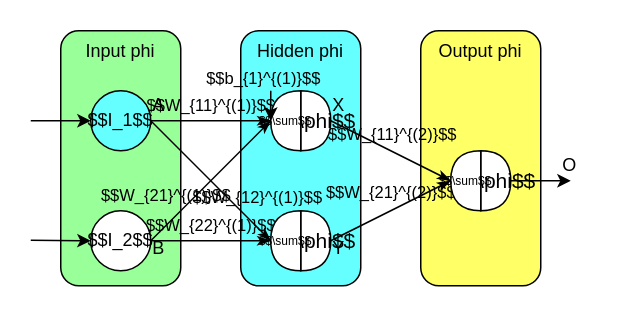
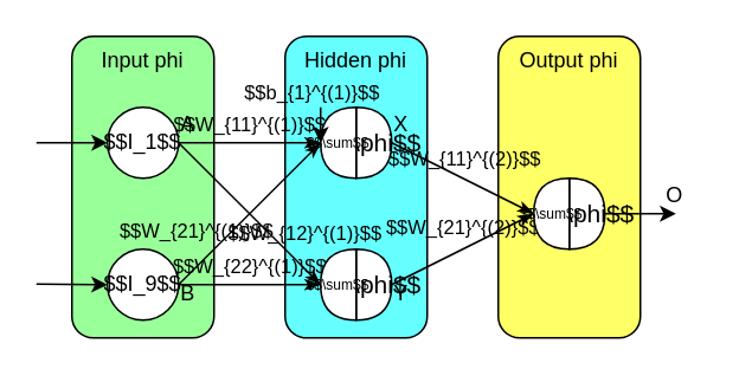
  <mxCell id="0" />
  <mxCell id="1" parent="0" />
  <mxCell id="2" value="Output phi" style="rounded=1;whiteSpace=wrap;html=1;labelBackgroundColor=none;fillColor=#FFFF66;verticalAlign=top;" parent="1" vertex="1"><mxGeometry x="280" y="20" width="80" height="170" as="geometry" /></mxCell>
  <mxCell id="3" value="Hidden phi" style="rounded=1;whiteSpace=wrap;html=1;labelBackgroundColor=none;fillColor=#66FFFF;verticalAlign=top;" parent="1" vertex="1"><mxGeometry x="160" y="20" width="80" height="170" as="geometry" /></mxCell>
  <mxCell id="4" value="Input phi" style="rounded=1;whiteSpace=wrap;html=1;labelBackgroundColor=none;fillColor=#99FF99;verticalAlign=top;" parent="1" vertex="1"><mxGeometry x="40" y="20" width="80" height="170" as="geometry" /></mxCell>
  <mxCell id="5" value="" style="rounded=0;orthogonalLoop=1;jettySize=auto;html=1;endArrow=classicThin;endFill=1;entryX=1;entryY=0.5;entryDx=0;entryDy=0;entryPerimeter=0;" parent="1" source="10" target="28" edge="1"><mxGeometry relative="1" as="geometry" /></mxCell>
  <mxCell id="6" value="$$W_{11}^{(1)}$$" style="edgeLabel;html=1;align=center;verticalAlign=middle;resizable=0;points=[];labelBackgroundColor=none;" parent="5" vertex="1" connectable="0"><mxGeometry x="-0.265" y="-1" relative="1" as="geometry"><mxPoint x="10" y="-12" as="offset" /></mxGeometry></mxCell>
  <mxCell id="7" value="$$b_{1}^{(1)}$$" style="edgeLabel;html=1;align=center;verticalAlign=middle;resizable=0;points=[];labelBackgroundColor=none;" vertex="1" connectable="0" parent="5"><mxGeometry x="-0.265" y="-1" relative="1" as="geometry"><mxPoint x="45" y="-30" as="offset" /></mxGeometry></mxCell>
  <mxCell id="8" style="orthogonalLoop=1;jettySize=auto;html=1;exitX=1;exitY=0.5;exitDx=0;exitDy=0;endArrow=classicThin;endFill=1;" parent="1" source="10" edge="1"><mxGeometry relative="1" as="geometry"><mxPoint x="180" y="160" as="targetPoint" /></mxGeometry></mxCell>
  <mxCell id="9" value="&lt;span style=&quot;&quot;&gt;$$W_{12}^{(1)}$$&lt;/span&gt;" style="edgeLabel;html=1;align=center;verticalAlign=middle;resizable=0;points=[];labelBackgroundColor=none;" parent="8" vertex="1" connectable="0"><mxGeometry x="0.322" relative="1" as="geometry"><mxPoint x="17" y="-3" as="offset" /></mxGeometry></mxCell>
- <mxCell id="10" value="$$I_1$$" style="ellipse;whiteSpace=wrap;html=1;aspect=fixed;fillColor=#66ffff;" parent="1" vertex="1"><mxGeometry x="60" y="60" width="40" height="40" as="geometry" /></mxCell>
+ <mxCell id="10" value="$$I_1$$" style="ellipse;whiteSpace=wrap;html=1;aspect=fixed;" parent="1" vertex="1"><mxGeometry x="60" y="60" width="40" height="40" as="geometry" /></mxCell>
  <mxCell id="11" value="" style="rounded=0;orthogonalLoop=1;jettySize=auto;html=1;endArrow=classicThin;endFill=1;entryX=1;entryY=0.5;entryDx=0;entryDy=0;entryPerimeter=0;" parent="1" source="15" target="25" edge="1"><mxGeometry relative="1" as="geometry" /></mxCell>
  <mxCell id="12" value="&lt;span style=&quot;&quot;&gt;$$W_{22}^{(1)}$$&lt;/span&gt;" style="edgeLabel;html=1;align=center;verticalAlign=middle;resizable=0;points=[];labelBackgroundColor=none;" parent="11" vertex="1" connectable="0"><mxGeometry x="-0.115" relative="1" as="geometry"><mxPoint x="4" y="-11" as="offset" /></mxGeometry></mxCell>
  <mxCell id="13" style="orthogonalLoop=1;jettySize=auto;html=1;exitX=1;exitY=0.5;exitDx=0;exitDy=0;entryX=1;entryY=0.5;entryDx=0;entryDy=0;endArrow=classicThin;endFill=1;entryPerimeter=0;" parent="1" source="15" target="28" edge="1"><mxGeometry relative="1" as="geometry" /></mxCell>
  <mxCell id="14" value="&lt;span style=&quot;&quot;&gt;$$W_{21}^{(1)}$$&lt;/span&gt;" style="edgeLabel;html=1;align=center;verticalAlign=middle;resizable=0;points=[];labelBackgroundColor=none;" parent="13" vertex="1" connectable="0"><mxGeometry x="-0.232" relative="1" as="geometry"><mxPoint x="-21" as="offset" /></mxGeometry></mxCell>
- <mxCell id="15" value="$$I_2$$" style="ellipse;whiteSpace=wrap;html=1;aspect=fixed;" parent="1" vertex="1"><mxGeometry x="60" y="140" width="40" height="40" as="geometry" /></mxCell>
+ <mxCell id="15" value="$$I_9$$" style="ellipse;whiteSpace=wrap;html=1;aspect=fixed;" parent="1" vertex="1"><mxGeometry x="60" y="140" width="40" height="40" as="geometry" /></mxCell>
  <mxCell id="16" value="" style="endArrow=classic;html=1;rounded=0;entryX=0;entryY=0.5;entryDx=0;entryDy=0;" parent="1" target="10" edge="1"><mxGeometry width="50" height="50" relative="1" as="geometry"><mxPoint x="20" y="80" as="sourcePoint" /><mxPoint x="30" y="30" as="targetPoint" /></mxGeometry></mxCell>
  <mxCell id="17" value="" style="endArrow=classic;html=1;rounded=0;entryX=0;entryY=0.5;entryDx=0;entryDy=0;" parent="1" target="15" edge="1"><mxGeometry width="50" height="50" relative="1" as="geometry"><mxPoint x="20" y="159.66" as="sourcePoint" /><mxPoint x="60" y="160" as="targetPoint" /></mxGeometry></mxCell>
  <mxCell id="18" style="edgeStyle=none;orthogonalLoop=1;jettySize=auto;html=1;entryX=1;entryY=0.5;entryDx=0;entryDy=0;endArrow=classicThin;endFill=1;exitX=1;exitY=0.5;exitDx=0;exitDy=0;exitPerimeter=0;entryPerimeter=0;" parent="1" source="27" target="31" edge="1"><mxGeometry relative="1" as="geometry" /></mxCell>
  <mxCell id="19" value="&lt;span style=&quot;&quot;&gt;$$W_{11}^{(2)}$$&lt;/span&gt;" style="edgeLabel;html=1;align=center;verticalAlign=middle;resizable=0;points=[];labelBackgroundColor=none;" parent="18" vertex="1" connectable="0"><mxGeometry x="0.204" y="-2" relative="1" as="geometry"><mxPoint x="-7" y="-17" as="offset" /></mxGeometry></mxCell>
  <mxCell id="20" style="edgeStyle=none;orthogonalLoop=1;jettySize=auto;html=1;exitX=1;exitY=0.5;exitDx=0;exitDy=0;endArrow=classicThin;endFill=1;exitPerimeter=0;entryX=1;entryY=0.5;entryDx=0;entryDy=0;entryPerimeter=0;" parent="1" source="24" target="31" edge="1"><mxGeometry relative="1" as="geometry"><mxPoint x="300" y="120" as="targetPoint" /></mxGeometry></mxCell>
  <mxCell id="21" value="&lt;span style=&quot;&quot;&gt;$$W_{21}^{(2)}$$&lt;/span&gt;" style="edgeLabel;html=1;align=center;verticalAlign=middle;resizable=0;points=[];labelBackgroundColor=none;" parent="20" vertex="1" connectable="0"><mxGeometry x="-0.168" y="-1" relative="1" as="geometry"><mxPoint x="6" y="-17" as="offset" /></mxGeometry></mxCell>
  <mxCell id="22" value="" style="endArrow=classic;html=1;exitX=1;exitY=0.5;exitDx=0;exitDy=0;exitPerimeter=0;" parent="1" source="30" edge="1"><mxGeometry width="50" height="50" relative="1" as="geometry"><mxPoint x="340" y="130" as="sourcePoint" /><mxPoint x="380" y="120" as="targetPoint" /></mxGeometry></mxCell>
  <mxCell id="23" value="" style="group" parent="1" vertex="1" connectable="0"><mxGeometry x="180" y="140" width="40" height="40" as="geometry" /></mxCell>
  <mxCell id="24" value="$$\phi$$" style="shape=or;whiteSpace=wrap;html=1;labelBackgroundColor=none;fillColor=#FFFFFF;fontSize=14;" parent="23" vertex="1"><mxGeometry x="20" width="20" height="40" as="geometry" /></mxCell>
  <mxCell id="25" value="$$\sum$$" style="shape=or;whiteSpace=wrap;html=1;labelBackgroundColor=none;fillColor=#FFFFFF;direction=west;fontSize=8;" parent="23" vertex="1"><mxGeometry width="20" height="40" as="geometry" /></mxCell>
  <mxCell id="26" value="" style="group" parent="1" vertex="1" connectable="0"><mxGeometry x="180" y="60" width="40" height="40" as="geometry" /></mxCell>
  <mxCell id="27" value="$$\phi$$" style="shape=or;whiteSpace=wrap;html=1;labelBackgroundColor=none;fillColor=#FFFFFF;fontSize=14;" parent="26" vertex="1"><mxGeometry x="20" width="20" height="40" as="geometry" /></mxCell>
  <mxCell id="28" value="$$\sum$$" style="shape=or;whiteSpace=wrap;html=1;labelBackgroundColor=none;fillColor=#FFFFFF;direction=west;fontSize=8;" parent="26" vertex="1"><mxGeometry width="20" height="40" as="geometry" /></mxCell>
  <mxCell id="29" value="" style="group" parent="1" vertex="1" connectable="0"><mxGeometry x="300" y="100" width="40" height="40" as="geometry" /></mxCell>
  <mxCell id="30" value="$$\phi$$" style="shape=or;whiteSpace=wrap;html=1;labelBackgroundColor=none;fillColor=#FFFFFF;fontSize=14;" parent="29" vertex="1"><mxGeometry x="20" width="20" height="40" as="geometry" /></mxCell>
  <mxCell id="31" value="$$\sum$$" style="shape=or;whiteSpace=wrap;html=1;labelBackgroundColor=none;fillColor=#FFFFFF;direction=west;fontSize=8;" parent="29" vertex="1"><mxGeometry width="20" height="40" as="geometry" /></mxCell>
  <mxCell id="32" value="A" style="text;html=1;align=center;verticalAlign=middle;resizable=0;points=[];autosize=1;strokeColor=none;fillColor=none;" parent="1" vertex="1"><mxGeometry x="90" y="55" width="30" height="30" as="geometry" /></mxCell>
  <mxCell id="33" value="B" style="text;html=1;align=center;verticalAlign=middle;resizable=0;points=[];autosize=1;strokeColor=none;fillColor=none;" parent="1" vertex="1"><mxGeometry x="90" y="150" width="30" height="30" as="geometry" /></mxCell>
  <mxCell id="34" value="X" style="text;html=1;align=center;verticalAlign=middle;resizable=0;points=[];autosize=1;strokeColor=none;fillColor=none;" parent="1" vertex="1"><mxGeometry x="210" y="55" width="30" height="30" as="geometry" /></mxCell>
  <mxCell id="35" value="Y" style="text;html=1;align=center;verticalAlign=middle;resizable=0;points=[];autosize=1;strokeColor=none;fillColor=none;" parent="1" vertex="1"><mxGeometry x="210" y="150" width="30" height="30" as="geometry" /></mxCell>
  <mxCell id="36" value="O" style="text;html=1;align=center;verticalAlign=middle;resizable=0;points=[];autosize=1;strokeColor=none;fillColor=none;" parent="1" vertex="1"><mxGeometry x="364" y="95" width="30" height="30" as="geometry" /></mxCell>
  <mxCell id="37" value="" style="endArrow=classic;html=1;rounded=0;entryX=1;entryY=0.5;entryDx=0;entryDy=0;entryPerimeter=0;" edge="1" parent="1" target="28"><mxGeometry width="50" height="50" relative="1" as="geometry"><mxPoint x="180" y="60" as="sourcePoint" /><mxPoint x="270" y="140" as="targetPoint" /></mxGeometry></mxCell>
